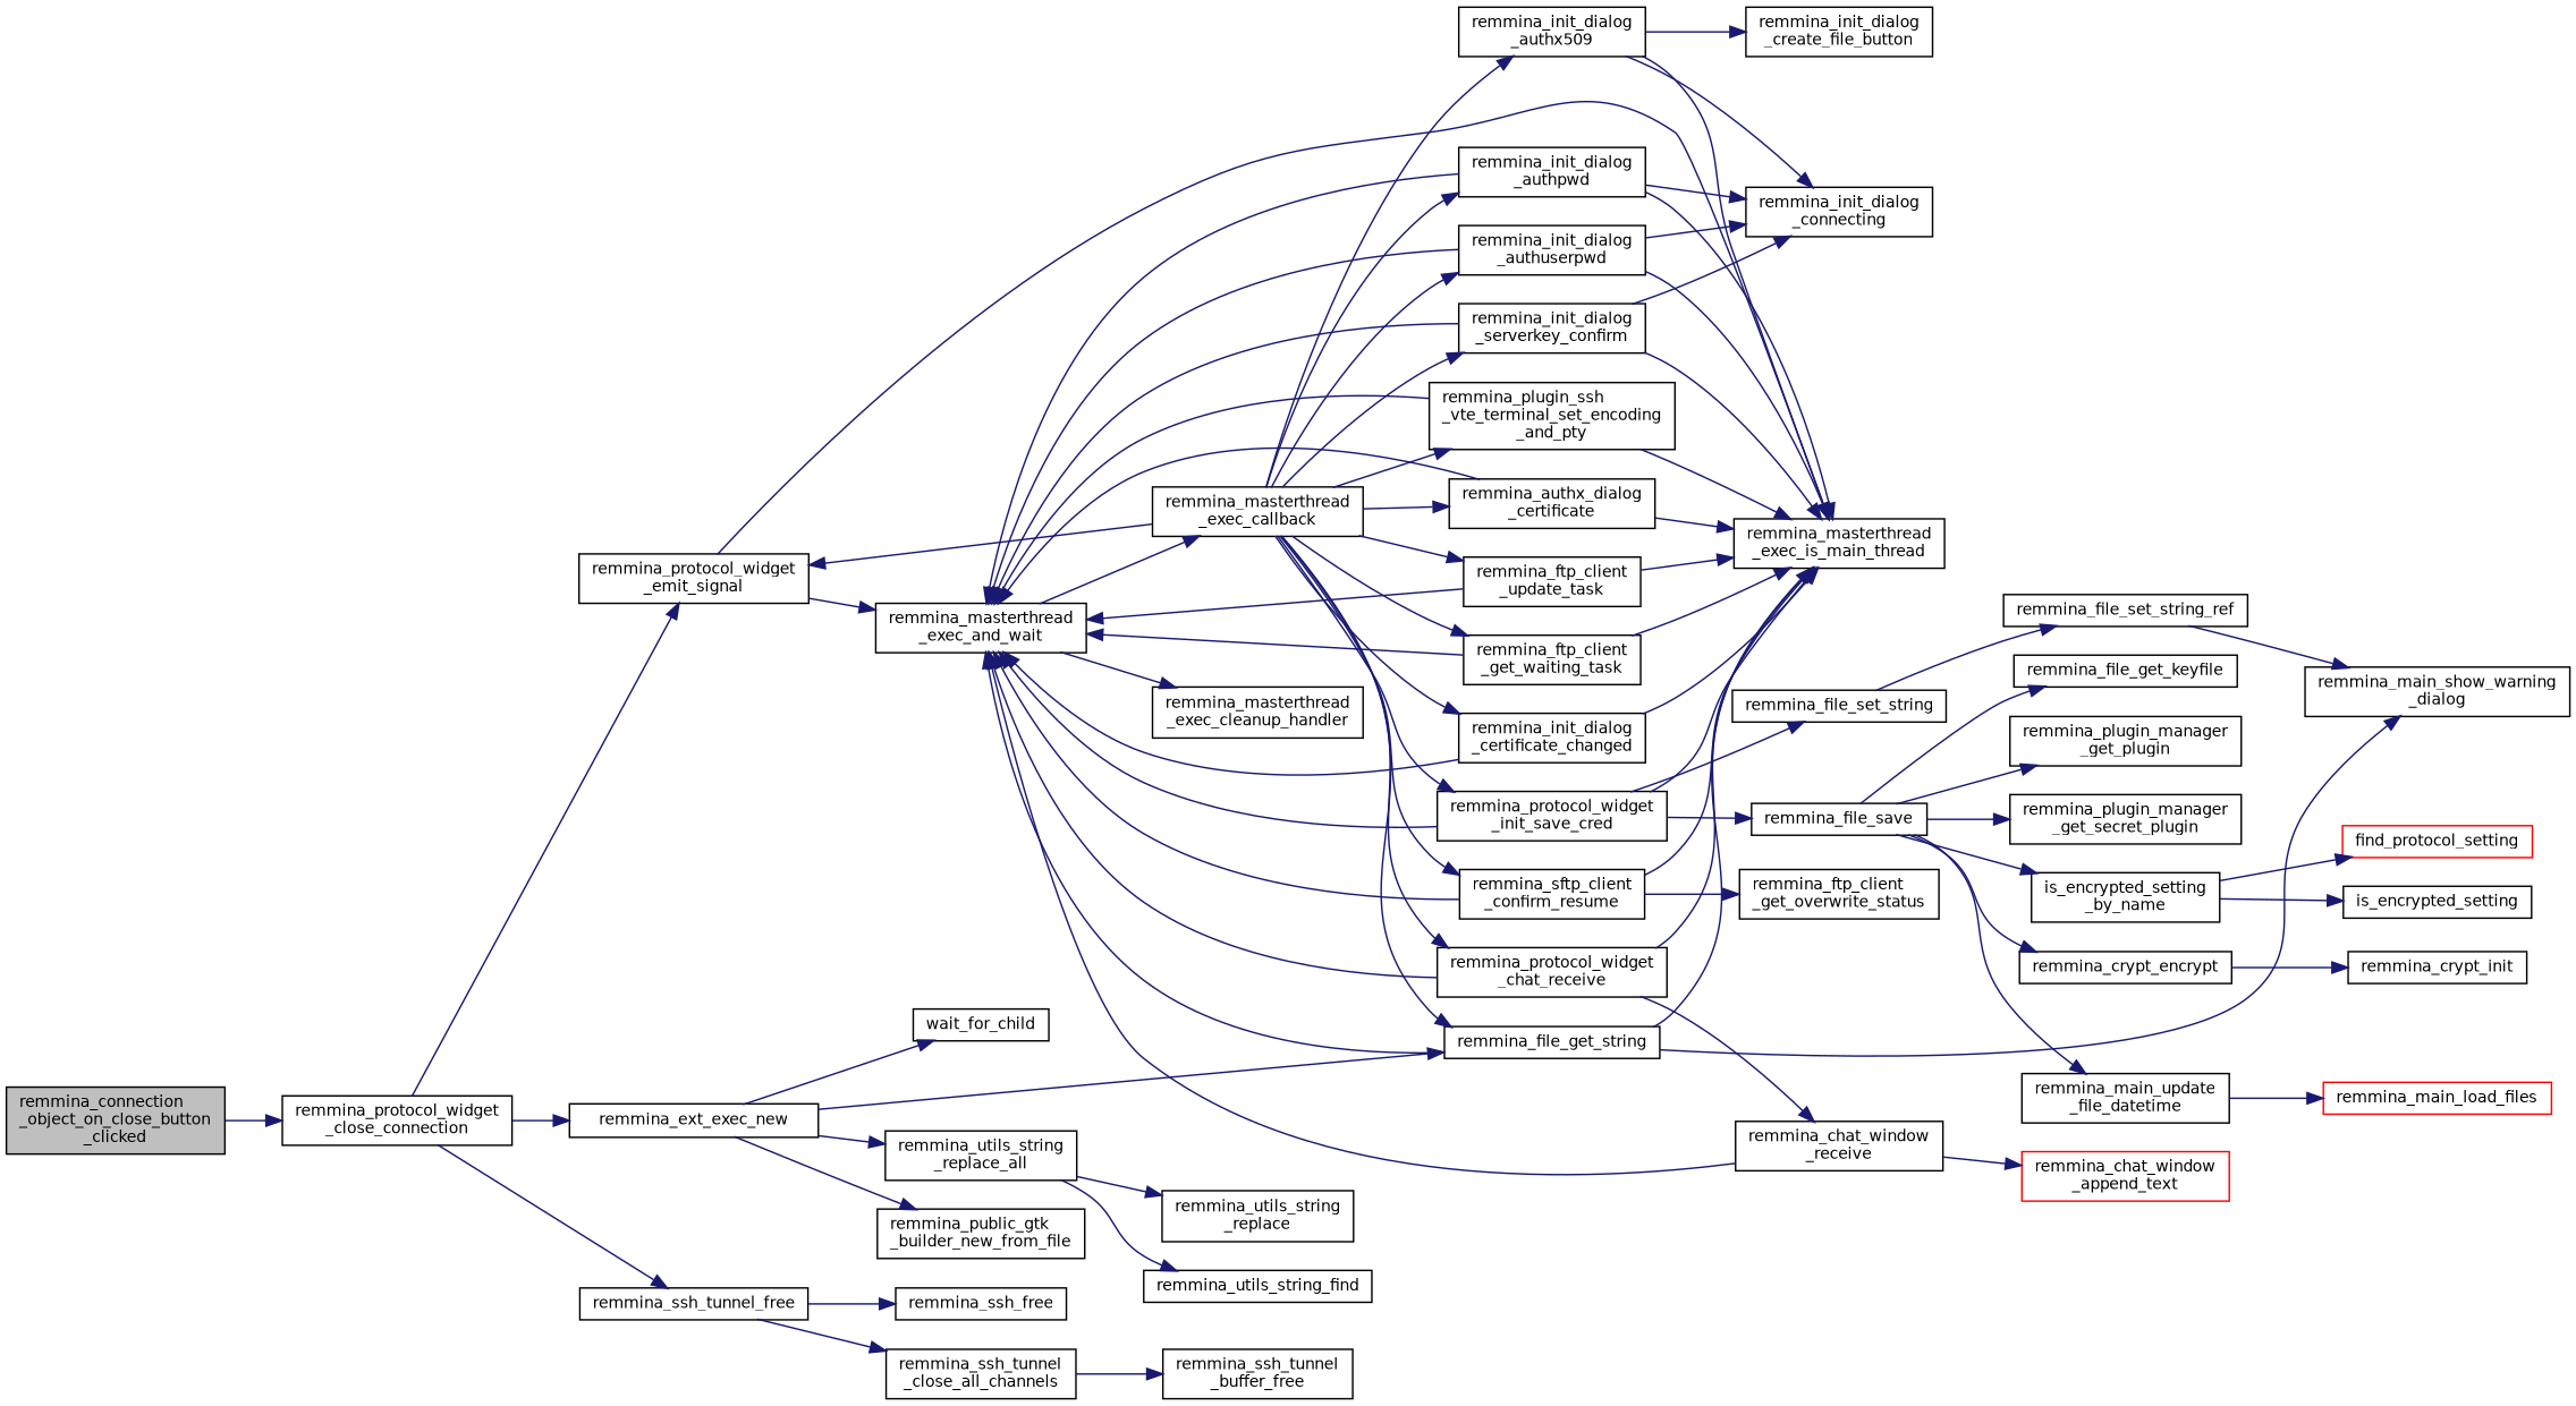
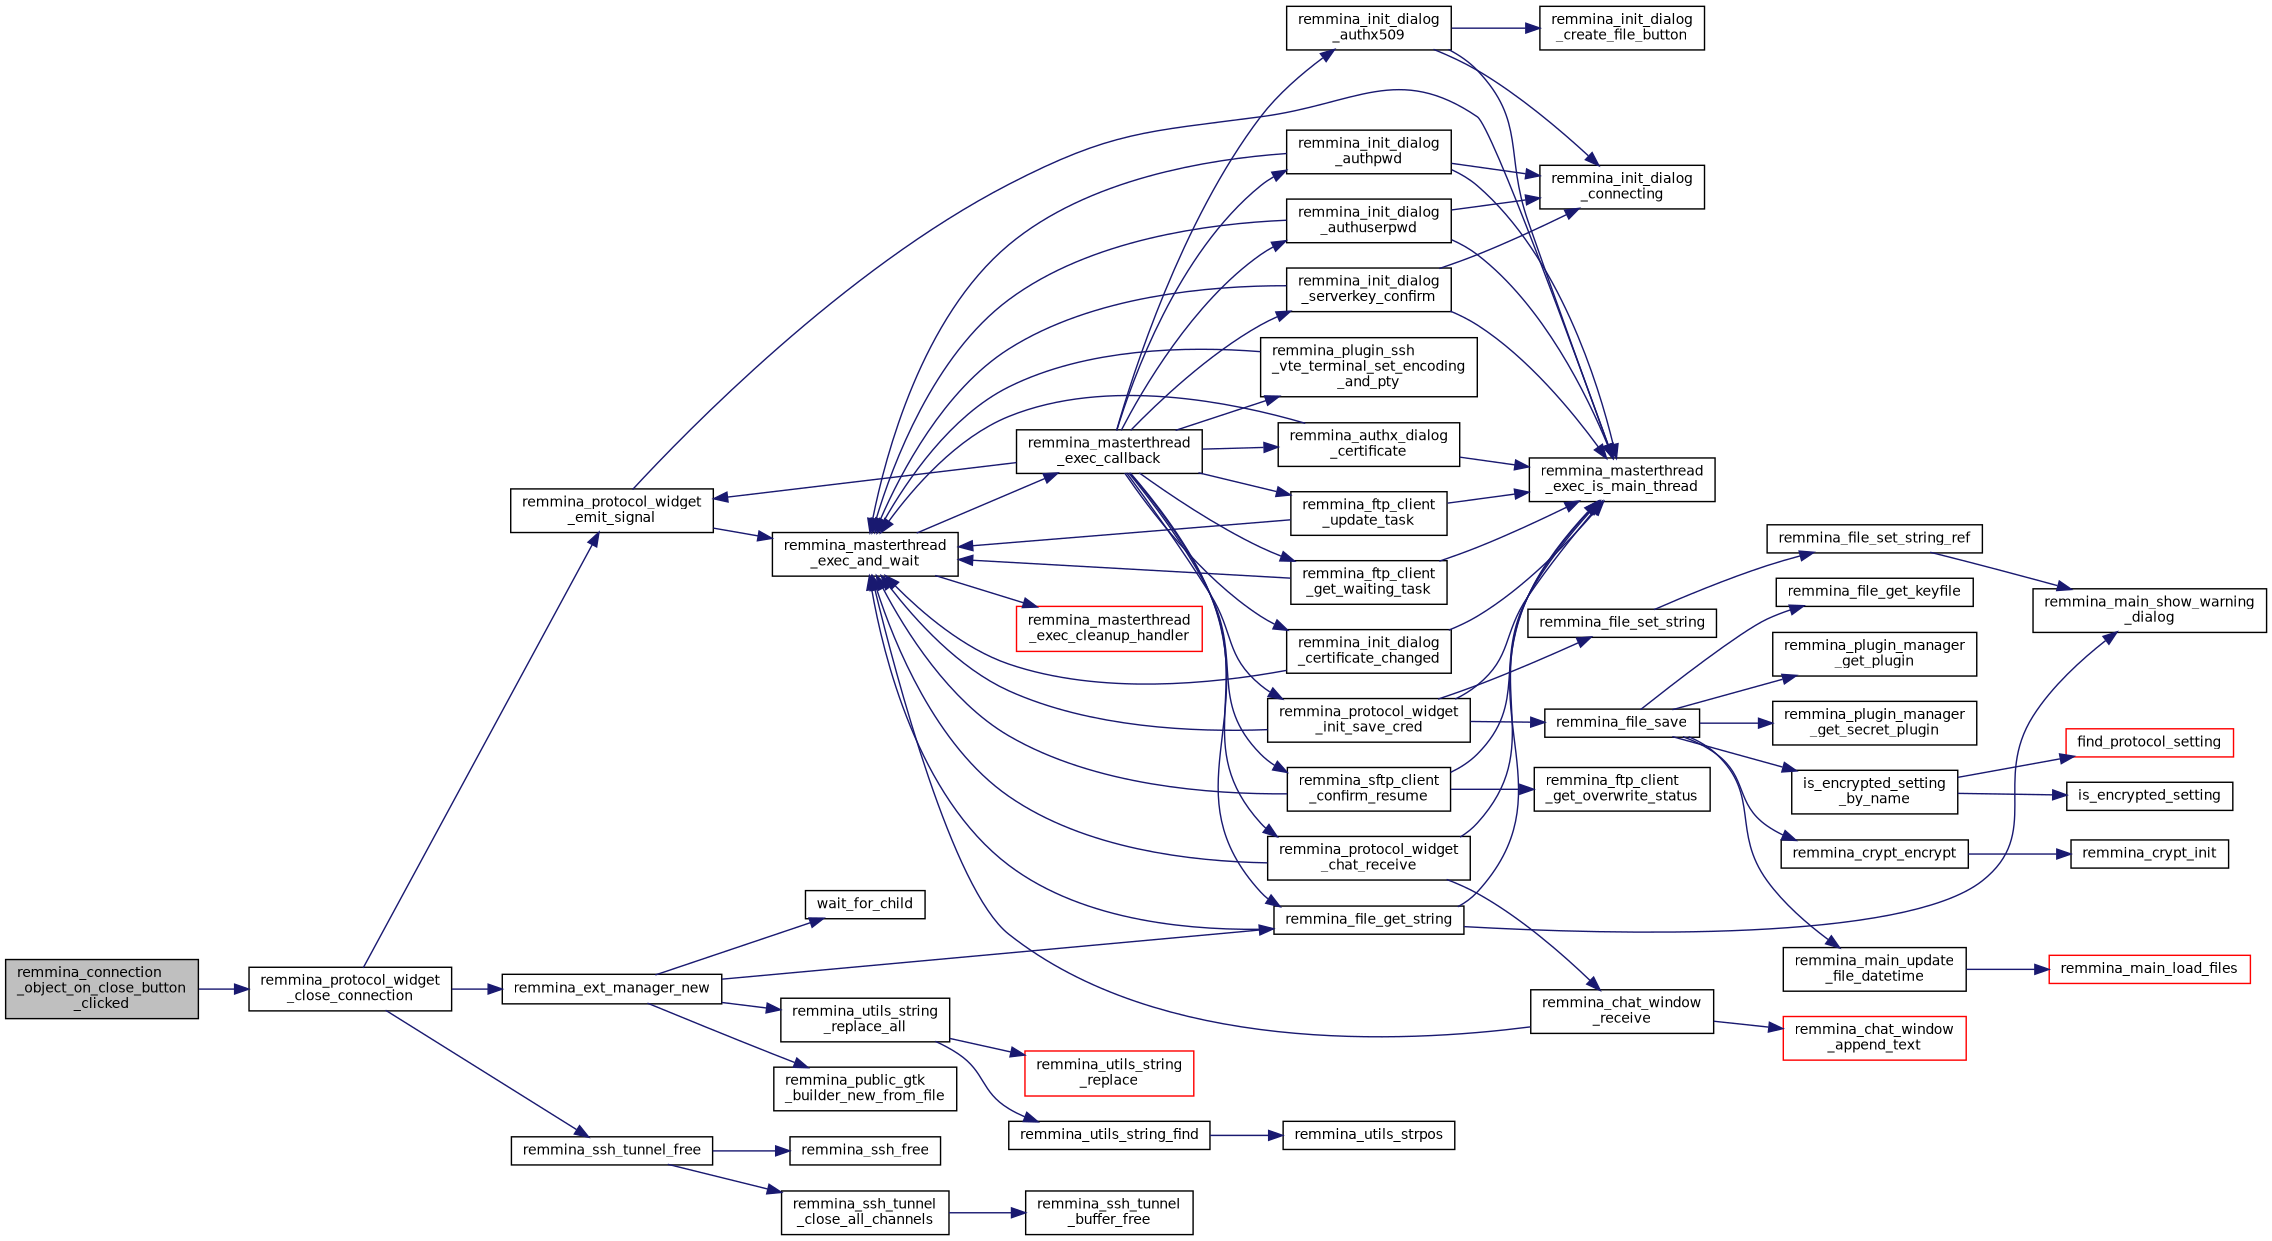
  digraph {
    rankdir=LR
    node [color=black fillcolor=white fontname=Helvetica fontsize=10 shape=record style=filled]
    edge [color=midnightblue fontname=Helvetica fontsize=10 labelfontname=Helvetica labelfontsize=10 style=solid]
    n1 [fillcolor=grey75 fontcolor=black height=0.2 label="remmina_connection\l_object_on_close_button\l_clicked" width=0.4]
    n2 [height=0.2 label="remmina_protocol_widget\l_close_connection" width=0.4]
    n3 [height=0.2 label="remmina_protocol_widget\l_emit_signal" width=0.4]
    n4 [height=0.2 label=remmina_ssh_tunnel_free width=0.4]
-   n5 [height=0.2 label=remmina_ext_exec_new width=0.4]
+   n5 [height=0.2 label=remmina_ext_manager_new width=0.4]
    n6 [height=0.2 label="remmina_masterthread\l_exec_is_main_thread" width=0.4]
    n7 [height=0.2 label="remmina_masterthread\l_exec_and_wait" width=0.4]
    n8 [height=0.2 label="remmina_ssh_tunnel\l_close_all_channels" width=0.4]
    n9 [height=0.2 label=remmina_ssh_free width=0.4]
    n10 [height=0.2 label=remmina_file_get_string width=0.4]
    n11 [height=0.2 label="remmina_utils_string\l_replace_all" width=0.4]
    n12 [height=0.2 label="remmina_public_gtk\l_builder_new_from_file" width=0.4]
    n13 [height=0.2 label=wait_for_child width=0.4]
-   n14 [height=0.2 label="remmina_masterthread\l_exec_cleanup_handler" width=0.4]
+   n14 [color=red height=0.2 label="remmina_masterthread\l_exec_cleanup_handler" width=0.4]
    n15 [height=0.2 label="remmina_masterthread\l_exec_callback" width=0.4]
    n16 [height=0.2 label="remmina_protocol_widget\l_init_save_cred" width=0.4]
    n17 [height=0.2 label="remmina_protocol_widget\l_chat_receive" width=0.4]
    n18 [height=0.2 label="remmina_init_dialog\l_serverkey_confirm" width=0.4]
    n19 [height=0.2 label="remmina_init_dialog\l_authpwd" width=0.4]
    n20 [height=0.2 label="remmina_init_dialog\l_authuserpwd" width=0.4]
    n21 [height=0.2 label="remmina_authx_dialog\l_certificate" width=0.4]
    n22 [height=0.2 label="remmina_init_dialog\l_certificate_changed" width=0.4]
    n23 [height=0.2 label="remmina_init_dialog\l_authx509" width=0.4]
    n24 [height=0.2 label="remmina_ftp_client\l_update_task" width=0.4]
    n25 [height=0.2 label="remmina_ftp_client\l_get_waiting_task" width=0.4]
    n26 [height=0.2 label="remmina_sftp_client\l_confirm_resume" width=0.4]
    n27 [height=0.2 label="remmina_plugin_ssh\l_vte_terminal_set_encoding\l_and_pty" width=0.4]
    n28 [height=0.2 label=remmina_file_set_string width=0.4]
    n29 [height=0.2 label=remmina_file_save width=0.4]
    n30 [height=0.2 label="remmina_chat_window\l_receive" width=0.4]
    n31 [height=0.2 label="remmina_main_show_warning\l_dialog" width=0.4]
    n32 [height=0.2 label="remmina_init_dialog\l_connecting" width=0.4]
    n33 [height=0.2 label="remmina_init_dialog\l_create_file_button" width=0.4]
    n34 [height=0.2 label="remmina_ftp_client\l_get_overwrite_status" width=0.4]
    n35 [height=0.2 label=remmina_file_set_string_ref width=0.4]
    n36 [height=0.2 label=remmina_file_get_keyfile width=0.4]
    n37 [height=0.2 label="remmina_plugin_manager\l_get_plugin" width=0.4]
    n38 [height=0.2 label="remmina_plugin_manager\l_get_secret_plugin" width=0.4]
    n39 [height=0.2 label="is_encrypted_setting\l_by_name" width=0.4]
    n40 [height=0.2 label=remmina_crypt_encrypt width=0.4]
    n41 [height=0.2 label="remmina_main_update\l_file_datetime" width=0.4]
    n42 [color=red height=0.2 label=find_protocol_setting width=0.4]
    n43 [height=0.2 label=is_encrypted_setting width=0.4]
    n44 [height=0.2 label=remmina_crypt_init width=0.4]
    n45 [color=red height=0.2 label=remmina_main_load_files width=0.4]
    n46 [color=red height=0.2 label="remmina_chat_window\l_append_text" width=0.4]
    n47 [height=0.2 label="remmina_ssh_tunnel\l_buffer_free" width=0.4]
    n48 [height=0.2 label=remmina_utils_string_find width=0.4]
-   n49 [height=0.2 label="remmina_utils_string\l_replace" width=0.4]
+   n49 [color=red height=0.2 label="remmina_utils_string\l_replace" width=0.4]
+   n50 [height=0.2 label=remmina_utils_strpos width=0.4]
    n1 -> n2
    n2 -> n3
    n2 -> n4
    n2 -> n5
    n3 -> n6
    n3 -> n7
    n4 -> n8
    n4 -> n9
    n5 -> n10
    n5 -> n11
    n5 -> n12
    n5 -> n13
    n7 -> n14
    n7 -> n15
    n8 -> n47
    n10 -> n6
    n10 -> n7
    n10 -> n31
    n11 -> n48
    n11 -> n49
    n15 -> n3
    n15 -> n10
    n15 -> n16
    n15 -> n17
    n15 -> n18
    n15 -> n19
    n15 -> n20
    n15 -> n21
    n15 -> n22
    n15 -> n23
    n15 -> n24
    n15 -> n25
    n15 -> n26
    n15 -> n27
    n16 -> n6
    n16 -> n7
    n16 -> n28
    n16 -> n29
    n17 -> n6
    n17 -> n7
    n17 -> n30
    n18 -> n6
    n18 -> n7
    n18 -> n32
    n19 -> n6
    n19 -> n7
    n19 -> n32
    n20 -> n6
    n20 -> n7
    n20 -> n32
    n21 -> n6
    n21 -> n7
    n22 -> n6
    n22 -> n7
    n23 -> n6
    n23 -> n32
    n23 -> n33
    n24 -> n6
    n24 -> n7
    n25 -> n6
    n25 -> n7
    n26 -> n6
    n26 -> n7
    n26 -> n34
-   n27 -> n6
    n27 -> n7
    n28 -> n35
    n29 -> n36
    n29 -> n37
    n29 -> n38
    n29 -> n39
    n29 -> n40
    n29 -> n41
    n30 -> n7
    n30 -> n46
    n35 -> n31
    n39 -> n42
    n39 -> n43
    n40 -> n44
    n41 -> n45
+   n48 -> n50
  }
